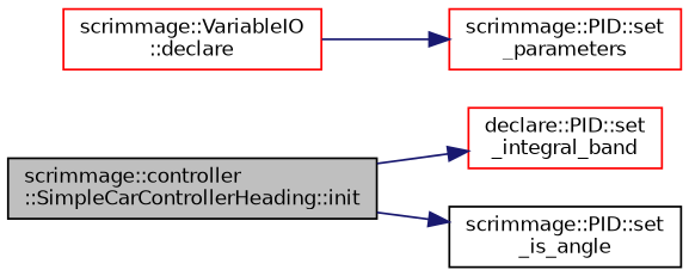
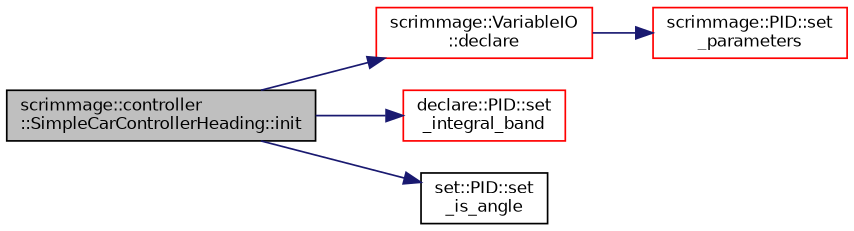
  digraph {
    rankdir=LR
    node [color=red fillcolor=white fontname=Helvetica fontsize=10 shape=record style=filled]
    edge [color=midnightblue fontname=Helvetica fontsize=10 labelfontname=Helvetica labelfontsize=10 style=solid]
    n1 [color=black fillcolor=grey75 fontcolor=black height=0.2 label="scrimmage::controller\l::SimpleCarControllerHeading::init" width=0.4]
    n2 [height=0.2 label="scrimmage::VariableIO\l::declare" width=0.4]
    n3 [height=0.2 label="declare::PID::set\l_integral_band" width=0.4]
-   n4 [color=black height=0.2 label="scrimmage::PID::set\l_is_angle" width=0.4]
+   n4 [color=black height=0.2 label="set::PID::set\l_is_angle" width=0.4]
    n5 [height=0.2 label="scrimmage::PID::set\l_parameters" width=0.4]
+   n1 -> n2
    n1 -> n3
    n1 -> n4
    n2 -> n5
  }
